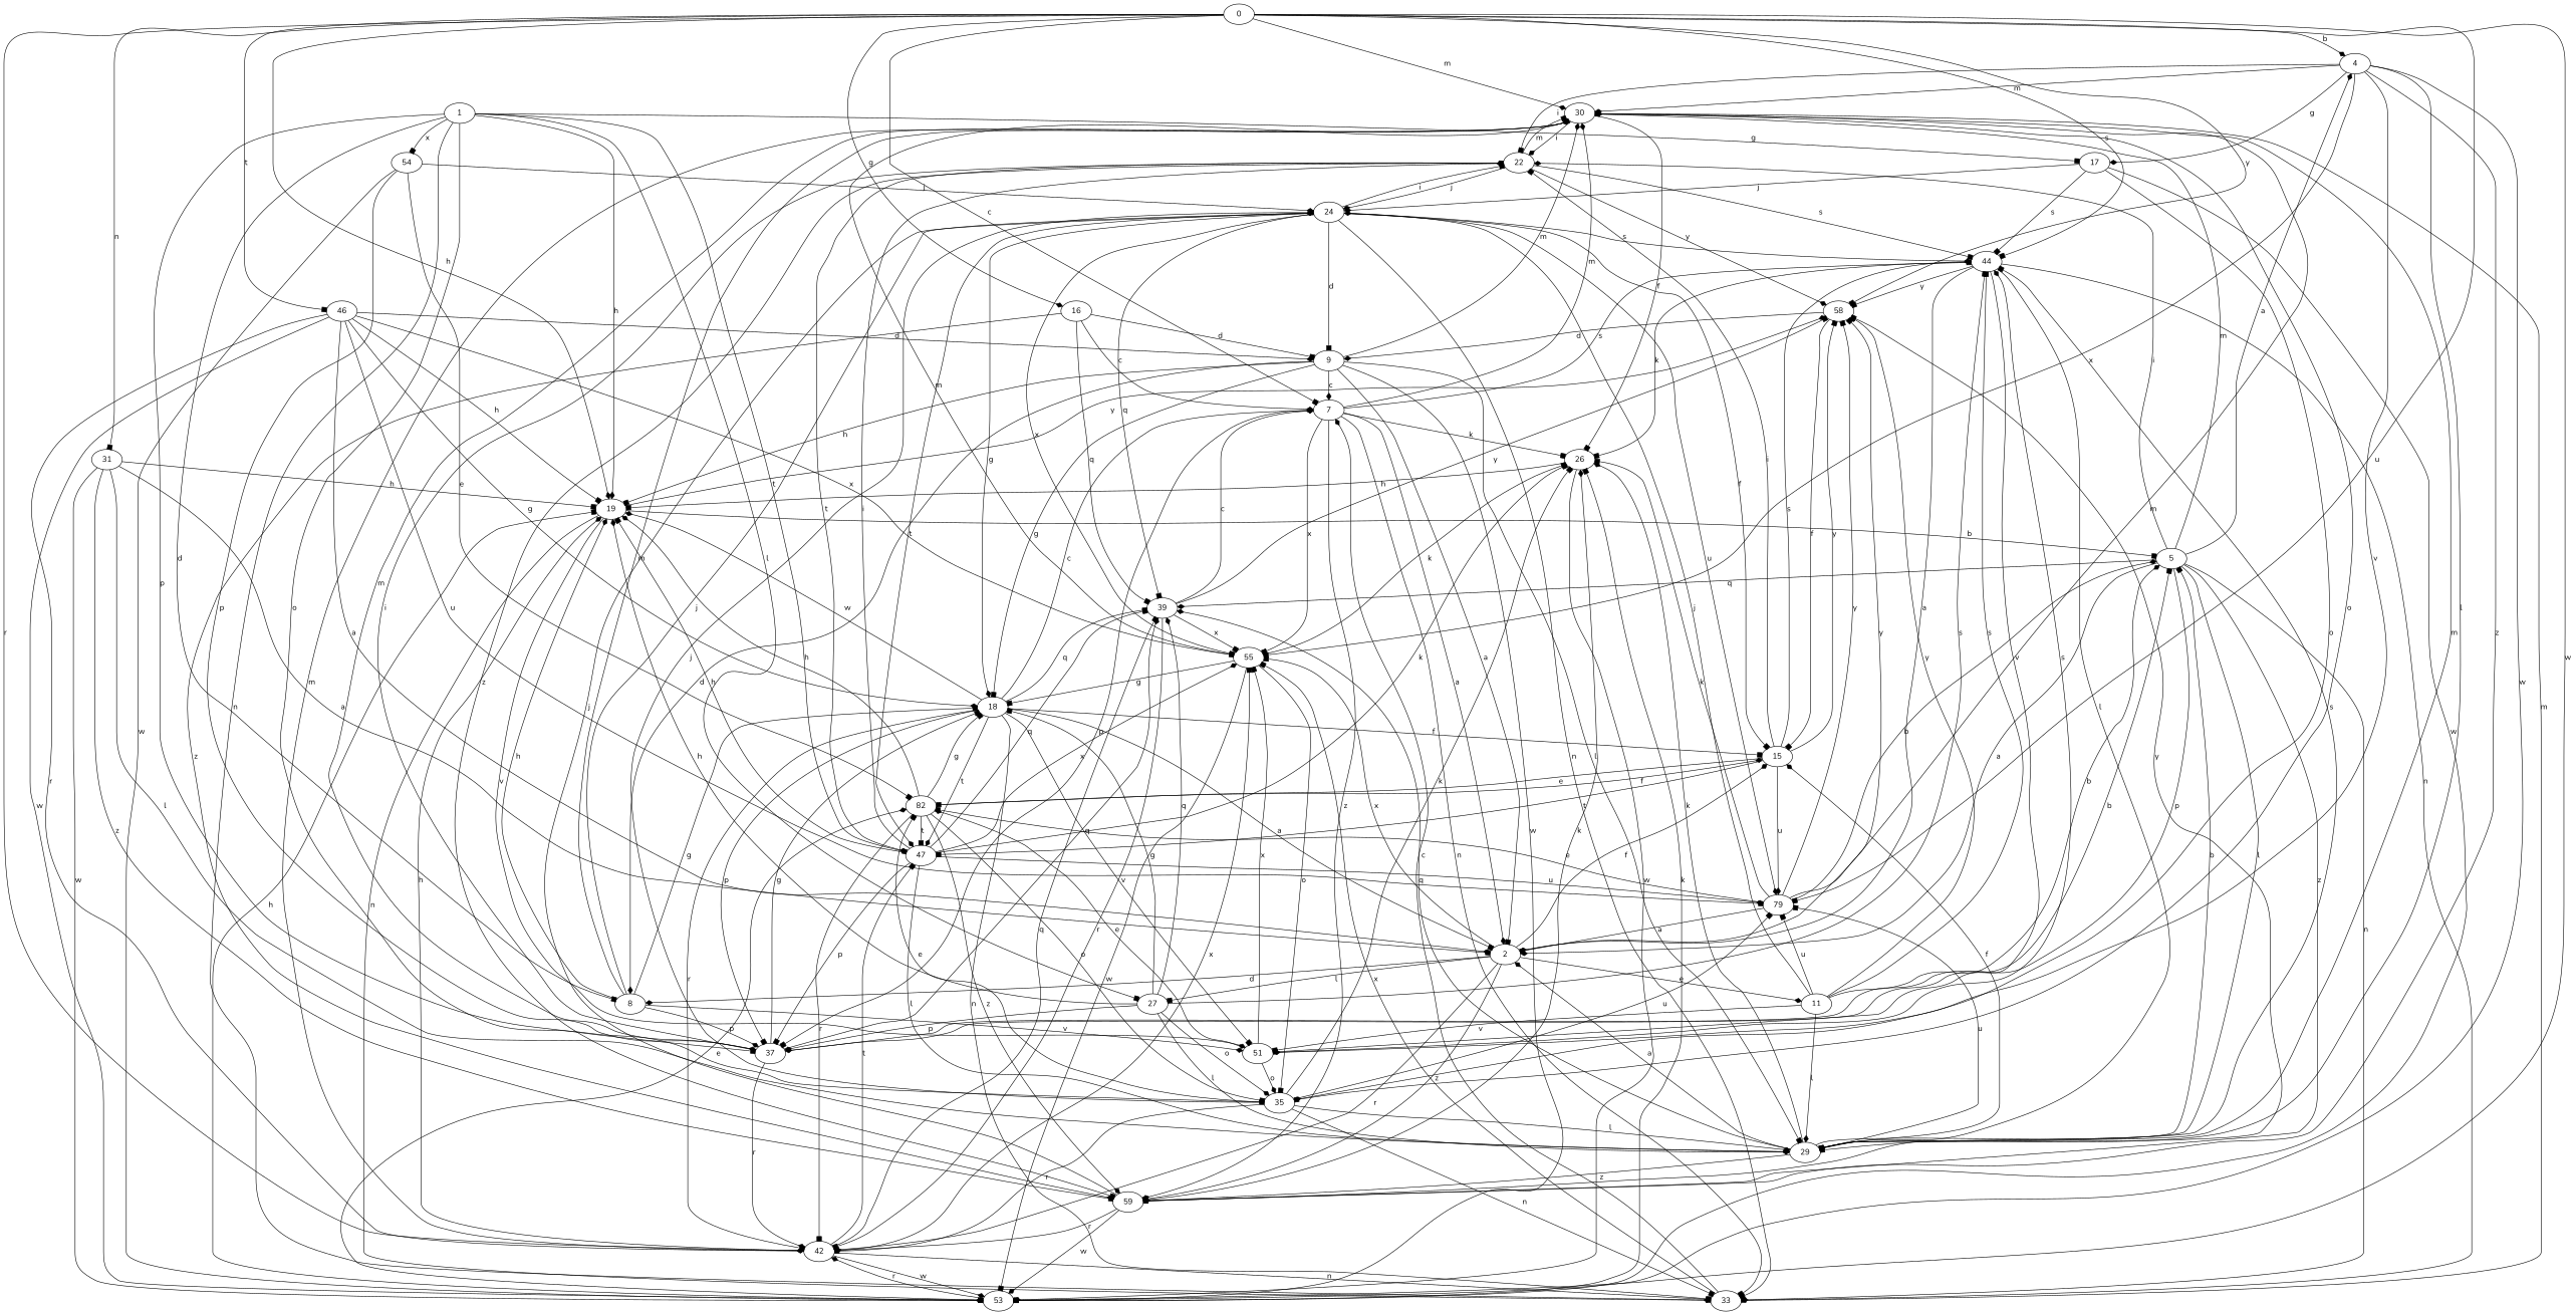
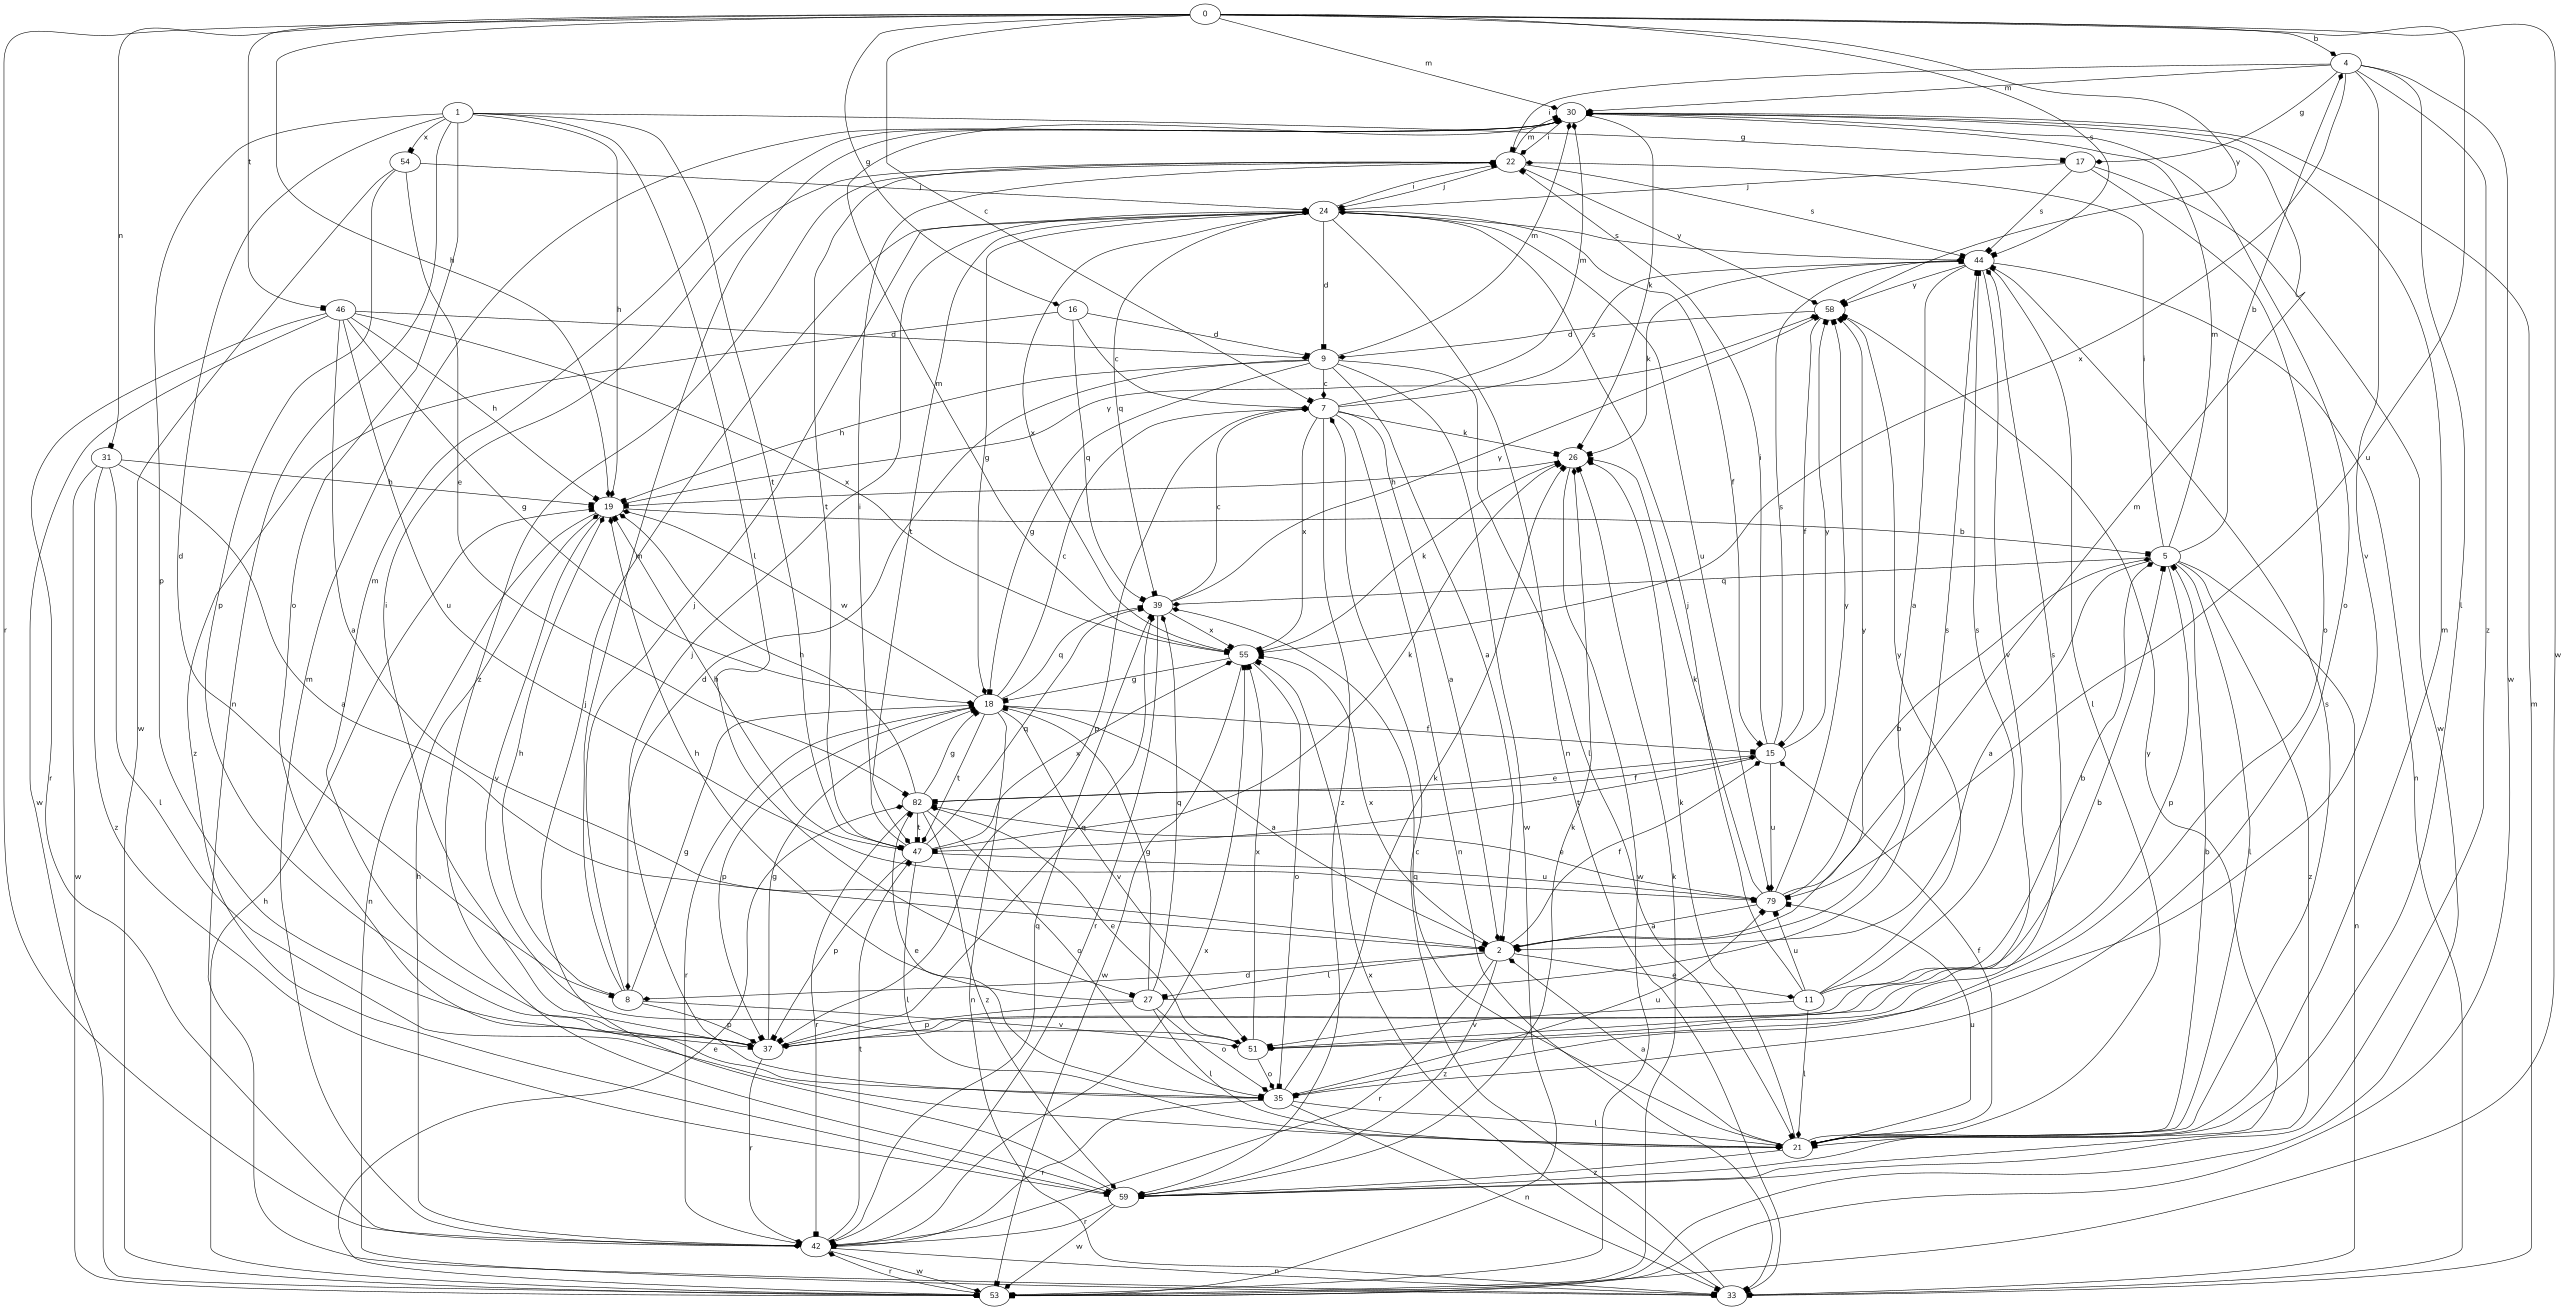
  strict digraph {
    fontname=Nunito
    node [fontname=Nunito]
    edge [arrowhead=box fontname=Nunito]
    0
    4
    7
    16
    19
    30
    31
    42
    44
    46
    n11 [label=79]
    53
    58
    17
    55
    59
    22
-   29
+   29 [label=21]
    51
    33
    37
    2
    26
    39
    9
    5
    35
    47
    18
    n30 [label=82]
    15
    1
    8
    27
    54
    24
    11
    0 -> 4 [arrowhead=diamond label=b]
    0 -> 7 [label=c]
    0 -> 16 [arrowhead=diamond label=g]
    0 -> 19 [arrowhead=diamond label=h]
    0 -> 30 [arrowhead=diamond label=m]
    0 -> 31 [label=n]
    0 -> 42 [arrowhead=diamond label=r]
    0 -> 44 [label=s]
    0 -> 46 [label=t]
    0 -> n11 [label=u]
    0 -> 53 [label=w]
    0 -> 58 [label=y]
    4 -> 30 [arrowhead=diamond label=m]
    4 -> 53 [label=w]
    4 -> 17 [arrowhead=diamond label=g]
    4 -> 55 [label=x]
    4 -> 59 [label=z]
    4 -> 22 [label=i]
    4 -> 29 [label=l]
    4 -> 51 [arrowhead=diamond label=v]
    7 -> 30 [arrowhead=diamond label=m]
    7 -> 44 [label=s]
    7 -> 55 [label=x]
    7 -> 59 [arrowhead=diamond label=z]
    7 -> 33 [label=n]
    7 -> 37 [label=p]
    7 -> 2 [arrowhead=diamond label=a]
    7 -> 26 [label=k]
    16 -> 7 [arrowhead=diamond label=c]
    16 -> 59 [arrowhead=diamond label=z]
    16 -> 39 [label=q]
    16 -> 9 [label=d]
    19 -> 58 [arrowhead=diamond label=y]
    19 -> 51 [arrowhead=diamond label=v]
    19 -> 33 [label=n]
    19 -> 5 [label=b]
    30 -> 22 [arrowhead=diamond label=i]
-   30 -> 26 [label=f]
+   30 -> 26 [label=k]
    30 -> 35 [label=o]
    31 -> 19 [label=h]
    31 -> 53 [arrowhead=diamond label=w]
    31 -> 59 [label=z]
    31 -> 29 [arrowhead=diamond label=l]
    31 -> 2 [label=a]
    42 -> 19 [arrowhead=diamond label=h]
    42 -> 30 [arrowhead=diamond label=m]
    42 -> 53 [arrowhead=diamond label=w]
    42 -> 55 [label=x]
    42 -> 33 [label=n]
    42 -> 39 [label=q]
    42 -> 47 [label=t]
    44 -> 58 [label=y]
    44 -> 29 [label=l]
    44 -> 51 [label=v]
    44 -> 33 [label=n]
    44 -> 2 [arrowhead=diamond label=a]
    44 -> 26 [label=k]
    46 -> 19 [label=h]
    46 -> 42 [arrowhead=diamond label=r]
    46 -> n11 [label=u]
    46 -> 53 [label=w]
    46 -> 55 [label=x]
    46 -> 2 [arrowhead=diamond label=a]
    46 -> 9 [arrowhead=diamond label=d]
    46 -> 18 [arrowhead=diamond label=g]
    n11 -> 30 [arrowhead=diamond label=m]
    n11 -> 58 [label=y]
    n11 -> 2 [label=a]
    n11 -> 26 [label=k]
    n11 -> 5 [arrowhead=diamond label=b]
    n11 -> n30 [label=e]
    53 -> 19 [label=h]
    53 -> 42 [arrowhead=diamond label=r]
    53 -> 26 [label=k]
    53 -> n30 [arrowhead=diamond label=e]
    58 -> 9 [arrowhead=diamond label=d]
    58 -> 15 [label=f]
    17 -> 44 [label=s]
    17 -> 53 [label=w]
    17 -> 35 [arrowhead=diamond label=o]
    17 -> 24 [arrowhead=diamond label=j]
    55 -> 30 [arrowhead=diamond label=m]
    55 -> 53 [label=w]
    55 -> 26 [label=k]
    55 -> 35 [label=o]
    55 -> 18 [label=g]
    59 -> 42 [arrowhead=diamond label=r]
    59 -> 53 [arrowhead=diamond label=w]
    59 -> 58 [label=y]
    59 -> 26 [arrowhead=diamond label=k]
    59 -> 24 [arrowhead=diamond label=j]
    22 -> 30 [label=m]
    22 -> 44 [label=s]
    22 -> 58 [arrowhead=diamond label=y]
    22 -> 59 [label=z]
    22 -> 47 [arrowhead=diamond label=t]
    22 -> 24 [arrowhead=diamond label=j]
    29 -> 30 [label=m]
    29 -> 44 [label=s]
    29 -> n11 [label=u]
    29 -> 59 [arrowhead=diamond label=z]
    29 -> 2 [arrowhead=diamond label=a]
    29 -> 26 [arrowhead=diamond label=k]
    29 -> 39 [arrowhead=diamond label=q]
    29 -> 5 [label=b]
    29 -> 15 [arrowhead=diamond label=f]
    51 -> 44 [arrowhead=diamond label=s]
    51 -> 55 [label=x]
    51 -> 35 [arrowhead=diamond label=o]
    51 -> n30 [arrowhead=diamond label=e]
    33 -> 7 [arrowhead=diamond label=c]
    33 -> 30 [label=m]
    33 -> 55 [label=x]
    37 -> 30 [arrowhead=diamond label=m]
    37 -> 42 [arrowhead=diamond label=r]
    37 -> 22 [label=i]
    37 -> 39 [arrowhead=diamond label=q]
    37 -> 5 [label=b]
    37 -> 18 [label=g]
    2 -> 42 [label=r]
    2 -> 58 [label=y]
    2 -> 55 [label=x]
    2 -> 59 [label=z]
    2 -> 15 [arrowhead=diamond label=f]
    2 -> 8 [arrowhead=diamond label=d]
    2 -> 27 [label=l]
    2 -> 11 [arrowhead=diamond label=e]
    26 -> 19 [label=h]
    26 -> 53 [arrowhead=diamond label=w]
    39 -> 7 [arrowhead=diamond label=c]
    39 -> 42 [label=r]
    39 -> 58 [label=y]
    39 -> 55 [label=x]
    9 -> 7 [arrowhead=diamond label=c]
    9 -> 19 [label=h]
    9 -> 30 [arrowhead=diamond label=m]
    9 -> 53 [label=w]
    9 -> 29 [label=l]
    9 -> 2 [label=a]
    9 -> 18 [label=g]
    9 -> 8 [arrowhead=diamond label=d]
-   5 -> 4 [arrowhead=diamond label=a]
+   5 -> 4 [arrowhead=diamond label=b]
    5 -> 30 [arrowhead=diamond label=m]
    5 -> 59 [label=z]
    5 -> 22 [arrowhead=diamond label=i]
    5 -> 29 [label=l]
    5 -> 33 [arrowhead=diamond label=n]
    5 -> 37 [arrowhead=diamond label=p]
    5 -> 2 [arrowhead=diamond label=a]
    5 -> 39 [arrowhead=diamond label=q]
    35 -> 42 [label=r]
    35 -> n11 [label=u]
    35 -> 29 [arrowhead=diamond label=l]
    35 -> 33 [label=n]
    35 -> 26 [label=k]
    35 -> n30 [label=e]
    35 -> 24 [label=j]
    47 -> 19 [label=h]
    47 -> n11 [arrowhead=diamond label=u]
    47 -> 55 [arrowhead=diamond label=x]
    47 -> 22 [arrowhead=diamond label=i]
    47 -> 29 [arrowhead=diamond label=l]
    47 -> 37 [label=p]
    47 -> 26 [label=k]
    47 -> 39 [label=q]
    18 -> 7 [arrowhead=diamond label=c]
    18 -> 19 [arrowhead=diamond label=w]
    18 -> 42 [label=r]
    18 -> 51 [label=v]
    18 -> 33 [label=n]
    18 -> 37 [label=p]
    18 -> 2 [label=a]
    18 -> 39 [label=q]
    18 -> 47 [arrowhead=diamond label=t]
    18 -> 15 [label=f]
    n30 -> 19 [arrowhead=diamond label=h]
    n30 -> 42 [label=r]
    n30 -> 59 [arrowhead=diamond label=z]
    n30 -> 35 [label=o]
    n30 -> 47 [label=t]
    n30 -> 18 [label=g]
    n30 -> 15 [arrowhead=diamond label=f]
    15 -> 44 [arrowhead=diamond label=s]
    15 -> n11 [arrowhead=diamond label=u]
    15 -> 58 [label=y]
    15 -> 22 [label=i]
    15 -> 47 [label=t]
    15 -> n30 [label=e]
    1 -> 19 [arrowhead=diamond label=h]
    1 -> 17 [label=g]
    1 -> 33 [arrowhead=diamond label=n]
    1 -> 37 [label=p]
    1 -> 35 [label=o]
    1 -> 47 [label=t]
    1 -> 8 [label=d]
    1 -> 27 [label=l]
    1 -> 54 [label=x]
    8 -> 19 [arrowhead=diamond label=h]
    8 -> 30 [label=m]
    8 -> 51 [arrowhead=diamond label=v]
    8 -> 37 [arrowhead=diamond label=p]
    8 -> 18 [label=g]
    8 -> 24 [arrowhead=diamond label=j]
    27 -> 19 [arrowhead=diamond label=h]
    27 -> 44 [label=s]
    27 -> 29 [arrowhead=diamond label=l]
    27 -> 37 [arrowhead=diamond label=p]
    27 -> 39 [arrowhead=diamond label=q]
    27 -> 35 [arrowhead=diamond label=o]
    27 -> 18 [label=g]
    54 -> 53 [label=w]
    54 -> 37 [arrowhead=diamond label=p]
    54 -> n30 [label=e]
    54 -> 24 [arrowhead=diamond label=j]
    24 -> 44 [arrowhead=diamond label=s]
    24 -> n11 [arrowhead=diamond label=u]
    24 -> 55 [label=x]
    24 -> 22 [label=i]
    24 -> 33 [label=n]
    24 -> 39 [label=q]
    24 -> 9 [label=d]
    24 -> 47 [arrowhead=diamond label=t]
    24 -> 18 [arrowhead=diamond label=g]
    24 -> 15 [label=f]
    11 -> 44 [label=s]
    11 -> n11 [label=u]
    11 -> 58 [label=y]
    11 -> 29 [arrowhead=diamond label=l]
    11 -> 51 [label=v]
    11 -> 5 [arrowhead=diamond label=b]
    11 -> 24 [arrowhead=diamond label=j]
  }
